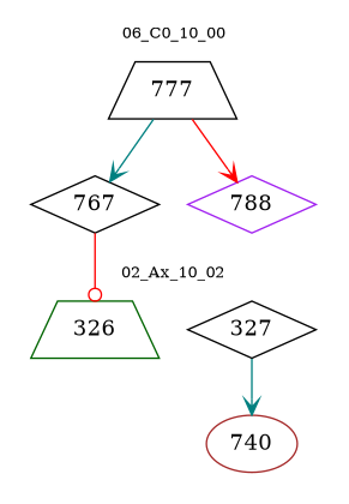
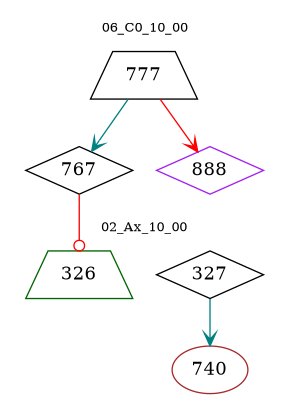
  digraph {
    node [color=black shape=diamond]
    edge [arrowhead=vee color=teal]
    n1 [label=327]
    n2 [color=darkgreen label=326 shape=trapezium]
    n3 [color=brown label=740 shape=ellipse]
    n4 [label=777 shape=trapezium]
    n5 [label=767]
-   n6 [color=purple label=788]
+   n6 [color=purple label=888]
    subgraph cluster_1 {
      color=white
      fontsize=10
-     label="02_Ax_10_02"
+     label="02_Ax_10_00"
      n1
      n2
      n3
    }
    subgraph cluster_2 {
      color=white
      fontsize=10
      label="06_C0_10_00"
      n4
      n5
      n6
    }
    n1 -> n3
    n4 -> n5
    n4 -> n6 [color=red]
    n5 -> n2 [arrowhead=odot color=red]
  }
